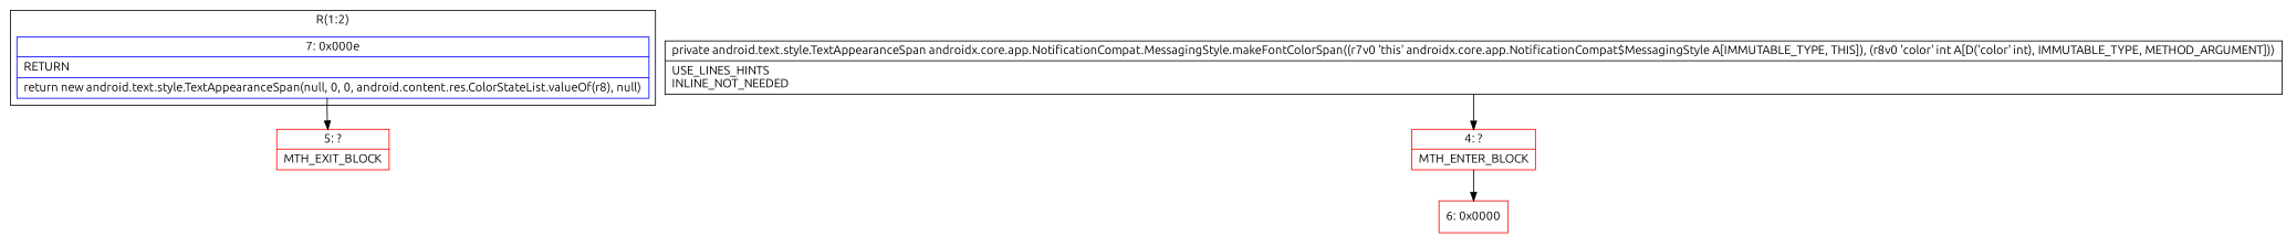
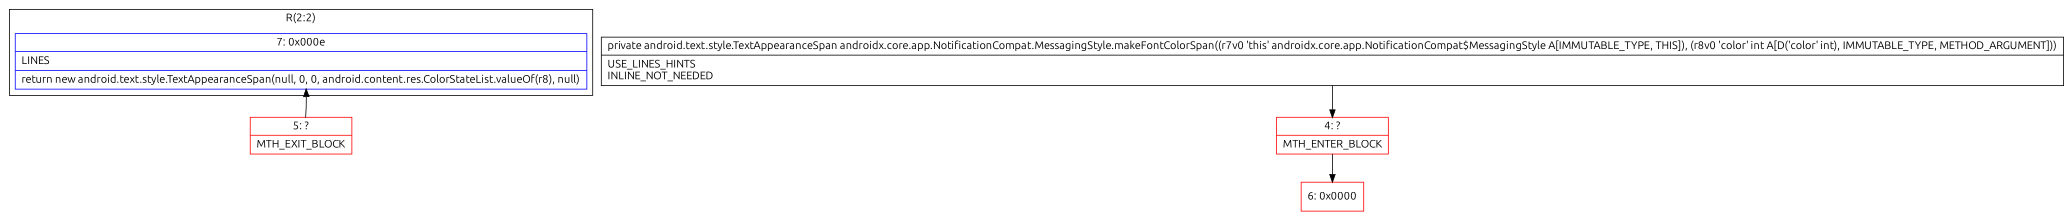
  digraph {
    fontname=Ubuntu
    node [color=red fontname=Ubuntu shape=record]
    edge [fontname=Ubuntu]
-   n1 [color=blue label="{7\:\ 0x000e|RETURN\l|return new android.text.style.TextAppearanceSpan(null, 0, 0, android.content.res.ColorStateList.valueOf(r8), null)\l}"]
+   n1 [color=blue label="{7\:\ 0x000e|LINES\l|return new android.text.style.TextAppearanceSpan(null, 0, 0, android.content.res.ColorStateList.valueOf(r8), null)\l}"]
    n2 [label="{5\:\ ?|MTH_EXIT_BLOCK\l}"]
    n3 [label="{4\:\ ?|MTH_ENTER_BLOCK\l}"]
    n4 [label="{6\:\ 0x0000}"]
    n5 [label="{private android.text.style.TextAppearanceSpan androidx.core.app.NotificationCompat.MessagingStyle.makeFontColorSpan((r7v0 'this' androidx.core.app.NotificationCompat$MessagingStyle A[IMMUTABLE_TYPE, THIS]), (r8v0 'color' int A[D('color' int), IMMUTABLE_TYPE, METHOD_ARGUMENT]))  | USE_LINES_HINTS\lINLINE_NOT_NEEDED\l}" color=""]
    subgraph cluster_1 {
-     label="R(1:2)"
+     label="R(2:2)"
      n1
    }
-   n1 -> n2
+   n2 -> n1
    n3 -> n4
    n5 -> n3
  }
